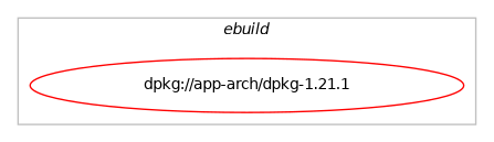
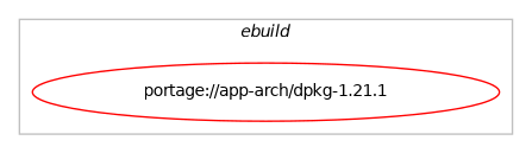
  digraph {
    compound=true
    concentrate=true
    fontname=Helvetica
    fontsize=10
    newrank=true
    rankdir=LR
    ranksep=1.5
-   n1 [color=red fontname=Helvetica fontsize=10 label="dpkg://app-arch/dpkg-1.21.1" width=4]
+   n1 [color=red fontname=Helvetica fontsize=10 label="portage://app-arch/dpkg-1.21.1" width=4]
    subgraph cluster_1 {
      color=gray
      label=<<i>ebuild</i>>
      n1
    }
    subgraph cluster_2 {
      color=gray
      label=<<i>dependencies</i>>
      subgraph cluster_3 {
        color=gray
        fillcolor="#eeeeee"
        label=<<i>compile</i>>
        style=filled
      }
      subgraph cluster_4 {
        color=gray
        fillcolor="#eeeeee"
        label=<<i>compile and run</i>>
        style=filled
      }
      subgraph cluster_5 {
        color=gray
        fillcolor="#eeeeee"
        label=<<i>run</i>>
        style=filled
      }
    }
    subgraph cluster_6 {
      color=gray
      label=<<i>candidates</i>>
      rank=same
    }
  }
